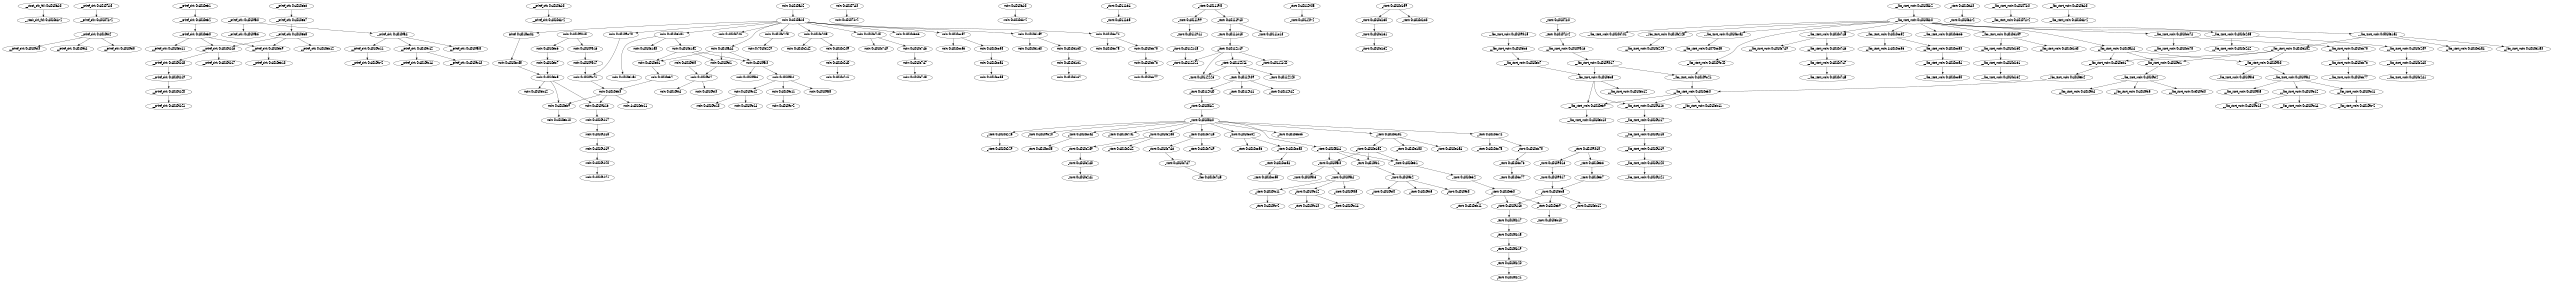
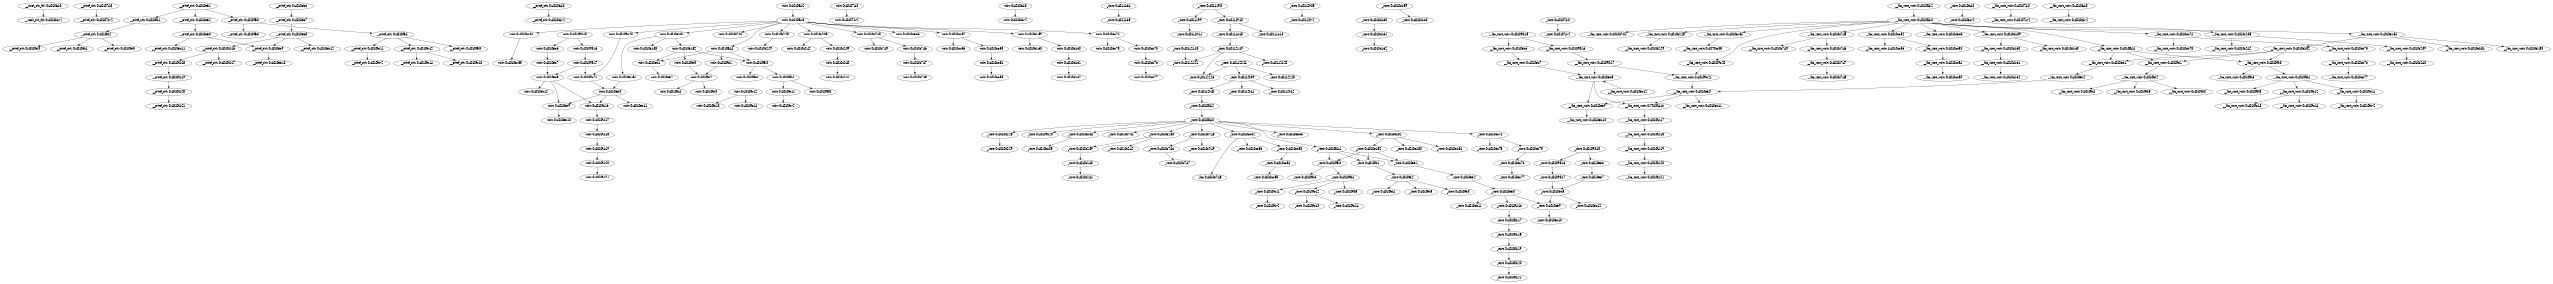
  strict digraph {
    fontname=Lato
    node [fontname=Lato]
    edge [fontname=Lato]
    n1 [label="__stack_chk_fail: 0x401064:3"]
    n2 [label="__stack_chk_fail: 0x401064:-2"]
    n3 [label="__printf_chk: 0x401074:3"]
    n4 [label="__printf_chk: 0x401074:-2"]
+   n5 [label="__printf_chk: 0x4010fd:1"]
    n6 [label="__printf_chk: 0x4010fd:2"]
    n7 [label="__printf_chk: 0x4010fd:3"]
    n8 [label="__printf_chk: 0x4010fd:4"]
    n9 [label="__printf_chk: 0x4010fd:5"]
    n10 [label="__printf_chk: 0x401064:3"]
    n11 [label="__printf_chk: 0x401064:-2"]
    n12 [label="__printf_chk: 0x4010e6:1"]
    n13 [label="__printf_chk: 0x4010e6:2"]
    n14 [label="__printf_chk: 0x4010f8:3"]
    n15 [label="__printf_chk: 0x4010e6:3"]
    n16 [label="__printf_chk: 0x4010f8:4"]
    n17 [label="__printf_chk: 0x4010f8:6"]
    n18 [label="__printf_chk: 0x4010eb:9"]
    n19 [label="__printf_chk: 0x4010eb:11"]
    n20 [label="__printf_chk: 0x4010f4:16"]
    n21 [label="__printf_chk: 0x4010f8:8"]
    n22 [label="__printf_chk: 0x4010fc:11"]
    n23 [label="__printf_chk: 0x4010fc:12"]
    n24 [label="__printf_chk: 0x4010eb:13"]
    n25 [label="__printf_chk: 0x4010f4:17"]
    n26 [label="__printf_chk: 0x4010f4:18"]
    n27 [label="__printf_chk: 0x4010eb:6"]
    n28 [label="__printf_chk: 0x4010eb:7"]
    n29 [label="__printf_chk: 0x4010eb:8"]
    n30 [label="__printf_chk: 0x4010eb:12"]
    n31 [label="__printf_chk: 0x4010f4:19"]
    n32 [label="__printf_chk: 0x4010f4:20"]
    n33 [label="__printf_chk: 0x4010f4:21"]
    n34 [label="__printf_chk: 0x4010fc:-2"]
    n35 [label="__printf_chk: 0x4010fc:13"]
    n36 [label="__printf_chk: 0x4010fc:14"]
    n37 [label="main: 0x401084:2"]
    n38 [label="main: 0x401084:3"]
    n39 [label="main: 0x401084:4"]
    n40 [label="main: 0x40109c:20"]
    n41 [label="main: 0x4010b2:28"]
    n42 [label="main: 0x4010b7:31"]
-   n43 [label="printf: 0x4010ba:34"]
+   n43 [label="main: 0x4010ba:34"]
    n44 [label="main: 0x4010c2:38"]
    n45 [label="main: 0x4010c7:45"]
    n46 [label="main: 0x4010cc:52"]
    n47 [label="main: 0x4010d1:59"]
    n48 [label="main: 0x4010d6:66"]
    n49 [label="main: 0x4010dc:74"]
    n50 [label="main: 0x4010e1:81"]
    n51 [label="main: 0x4010e6:1"]
    n52 [label="main: 0x4010f8:3"]
    n53 [label="main: 0x4010fd:1"]
    n54 [label="main: 0x40109c:21"]
-   n55 [label="main: 0x7010b2:29"]
+   n55 [label="main: 0x4010b2:29"]
    n56 [label="main: 0x4010ba:35"]
    n57 [label="main: 0x4010c2:39"]
    n58 [label="main: 0x4010c2:42"]
    n59 [label="main: 0x4010c7:46"]
    n60 [label="main: 0x4010c7:49"]
    n61 [label="main: 0x4010cc:53"]
    n62 [label="main: 0x4010cc:56"]
    n63 [label="main: 0x4010d1:60"]
    n64 [label="main: 0x4010d1:63"]
    n65 [label="main: 0x4010dc:75"]
    n66 [label="main: 0x4010dc:78"]
    n67 [label="main: 0x4010e1:82"]
    n68 [label="main: 0x4010e1:83"]
    n69 [label="main: 0x4010e1:84"]
    n70 [label="main: 0x4010e6:2"]
    n71 [label="main: 0x4010f8:4"]
    n72 [label="main: 0x4010f8:6"]
    n73 [label="main: 0x4010fd:2"]
    n74 [label="main: 0x4010e6:3"]
    n75 [label="main: 0x4010c2:40"]
    n76 [label="main: 0x4010c7:47"]
    n77 [label="main: 0x4010cc:54"]
    n78 [label="main: 0x4010d1:61"]
    n79 [label="main: 0x4010dc:76"]
    n80 [label="main: 0x4010f8:8"]
    n81 [label="main: 0x4010fc:11"]
    n82 [label="main: 0x4010fc:12"]
    n83 [label="main: 0x4010fd:3"]
    n84 [label="main: 0x4010fd:4"]
    n85 [label="main: 0x401093:15"]
    n86 [label="main: 0x401093:16"]
    n87 [label="main: 0x4010eb:6"]
    n88 [label="main: 0x401093:17"]
    n89 [label="main: 0x4010eb:7"]
    n90 [label="main: 0x4010eb:8"]
    n91 [label="main: 0x4010eb:9"]
    n92 [label="main: 0x4010f4:16"]
    n93 [label="main: 0x4010eb:12"]
-   n94 [label="main: 4x4010eb:11"]
+   n94 [label="main: 0x4010eb:11"]
    n95 [label="main: 0x4010eb:13"]
    n96 [label="main: 0x4010f4:17"]
    n97 [label="main: 0x4010c2:41"]
    n98 [label="main: 0x4010c7:48"]
    n99 [label="main: 0x4010cc:55"]
    n100 [label="main: 0x4010d1:62"]
    n101 [label="main: 0x4010dc:77"]
    n102 [label="main: 0x401074:3"]
    n103 [label="main: 0x401074:-2"]
    n104 [label="main: 0x4010f4:18"]
    n105 [label="main: 0x4010f4:19"]
    n106 [label="main: 0x4010f4:20"]
    n107 [label="main: 0x4010f4:21"]
    n108 [label="main: 0x4010fc:-2"]
    n109 [label="main: 0x4010fc:13"]
    n110 [label="main: 0x4010fc:14"]
    n111 [label="main: 0x4010fd:5"]
    n112 [label="main: 0x401064:3"]
    n113 [label="main: 0x401064:-2"]
    n114 [label="_start: 0x401116:4"]
    n115 [label="_start: 0x401116:5"]
    n116 [label="_start: 0x401119:8"]
    n117 [label="_start: 0x401119:9"]
    n118 [label="_start: 0x401119:10"]
    n119 [label="_start: 0x401119:11"]
    n120 [label="_start: 0x40111a:13"]
    n121 [label="_start: 0x40111d:15"]
    n122 [label="_start: 0x401121:19"]
    n123 [label="_start: 0x401121:20"]
    n124 [label="_start: 0x401121:21"]
    n125 [label="_start: 0x401122:24"]
    n126 [label="_start: 0x401122:26"]
    n127 [label="_start: 0x401122:25"]
    n128 [label="_start: 0x40112f:39"]
    n129 [label="_start: 0x40112f:40"]
    n130 [label="_start: 0x40112f:41"]
    n131 [label="_start: 0x40112f:42"]
    n132 [label="_start: 0x401121:18"]
    n133 [label="_start: 0x401084:2"]
    n134 [label="_start: 0x401084:3"]
    n135 [label="_start: 0x401084:4"]
    n136 [label="_start: 0x40109c:20"]
    n137 [label="_start: 0x4010b2:28"]
    n138 [label="_start: 0x4010b7:31"]
    n139 [label="_start: 0x4010ba:34"]
    n140 [label="_start: 0x4010c2:38"]
    n141 [label="_start: 0x4010c7:45"]
    n142 [label="_start: 0x4010cc:52"]
    n143 [label="_start: 0x4010d6:66"]
    n144 [label="_start: 0x4010dc:74"]
    n145 [label="_start: 0x4010e1:81"]
    n146 [label="_start: 0x40112f:38"]
    n147 [label="_start: 0x40112f:-2"]
    n148 [label="_start: 0x4010e6:1"]
    n149 [label="_start: 0x4010f8:3"]
    n150 [label="_start: 0x4010fd:1"]
    n151 [label="_start: 0x4010b2:29"]
    n152 [label="_start: 0x4010ba:35"]
    n153 [label="_start: 0x4010c2:39"]
    n154 [label="_start: 0x4010c2:42"]
    n155 [label="_start: 0x4010c7:46"]
    n156 [label="_start: 0x4010c7:49"]
    n157 [label="_start: 0x4010cc:53"]
    n158 [label="_start: 0x4010cc:56"]
    n159 [label="_start: 0x4010d1:59"]
    n160 [label="_start: 0x4010d1:60"]
    n161 [label="_start: 0x4010d1:63"]
    n162 [label="_start: 0x4010dc:75"]
    n163 [label="_start: 0x4010dc:78"]
    n164 [label="_start: 0x4010e1:82"]
    n165 [label="_start: 0x4010e1:83"]
    n166 [label="_start: 0x4010e1:84"]
    n167 [label="_start: 0x4010e6:2"]
    n168 [label="_start: 0x4010f8:4"]
    n169 [label="_start: 0x4010f8:6"]
    n170 [label="_start: 0x4010fd:2"]
    n171 [label="_start: 0x4010c2:40"]
    n172 [label="_start: 0x4010c7:47"]
    n173 [label="_start: 0x4010cc:54"]
    n174 [label="_start: 0x4010d1:61"]
    n175 [label="_start: 0x4010dc:76"]
    n176 [label="_start: 0x4010e6:3"]
    n177 [label="_start: 0x4010f8:8"]
    n178 [label="_start: 0x4010fc:11"]
    n179 [label="_start: 0x4010fc:12"]
    n180 [label="_start: 0x4010fd:3"]
-   n181 [label="_start: 0x4010fd:0"]
+   n181 [label="_start: 0x4010fd:4"]
    n182 [label="_start: 0x4010fd:5"]
    n183 [label="_start: 0x401093:15"]
    n184 [label="_start: 0x401093:16"]
    n185 [label="_start: 0x4010eb:6"]
    n186 [label="_start: 0x401093:17"]
    n187 [label="_start: 0x4010eb:7"]
    n188 [label="_start: 0x4010eb:8"]
    n189 [label="_start: 0x4010eb:9"]
    n190 [label="_start: 0x4010f4:16"]
    n191 [label="_start: 0x4010eb:12"]
    n192 [label="_start: 0x4010eb:13"]
    n193 [label="_start: 0x4010f4:17"]
    n194 [label="_start: 0x4010c2:41"]
    n195 [label="_libc: 0x4010c7:48"]
    n196 [label="_start: 0x4010cc:55"]
    n197 [label="_start: 0x4010d1:62"]
    n198 [label="_start: 0x4010dc:77"]
    n199 [label="_start: 0x401074:3"]
    n200 [label="_start: 0x401074:-2"]
    n201 [label="_start: 0x4010eb:11"]
    n202 [label="_start: 0x4010f4:18"]
    n203 [label="_start: 0x4010f4:19"]
    n204 [label="_start: 0x4010f4:20"]
    n205 [label="_start: 0x4010f4:21"]
    n206 [label="_start: 0x4010fc:-2"]
    n207 [label="_start: 0x4010fc:13"]
    n208 [label="_start: 0x4010fc:14"]
    n209 [label="_start: 0x401064:3"]
    n210 [label="_start: 0x401064:-2"]
    n211 [label="__libc_start_main: 0x401084:2"]
    n212 [label="__libc_start_main: 0x401084:3"]
    n213 [label="__libc_start_main: 0x401084:4"]
    n214 [label="__libc_start_main: 0x40109c:20"]
    n215 [label="__libc_start_main: 0x4010b2:28"]
    n216 [label="__libc_start_main: 0x4010b7:31"]
    n217 [label="__libc_start_main: 0x4010ba:34"]
    n218 [label="__libc_start_main: 0x4010c2:38"]
    n219 [label="__libc_start_main: 0x4010c7:45"]
    n220 [label="__libc_start_main: 0x4010cc:52"]
    n221 [label="__libc_start_main: 0x4010d1:59"]
    n222 [label="__libc_start_main: 0x4010d6:66"]
    n223 [label="__libc_start_main: 0x4010dc:74"]
-   n224 [label="__libc_start_main: 0x5010e1:81"]
+   n224 [label="__libc_start_main: 0x4010e1:81"]
    n225 [label="__libc_start_main: 0x4010e6:1"]
    n226 [label="__libc_start_main: 0x4010f8:3"]
    n227 [label="__libc_start_main: 0x4010fd:1"]
    n228 [label="__libc_start_main: 0x40109c:21"]
    n229 [label="__libc_start_main: 0x4010b2:29"]
    n230 [label="__libc_start_main: 0x4070ba:35"]
    n231 [label="__libc_start_main: 0x4010c2:39"]
    n232 [label="__libc_start_main: 0x4010c2:42"]
    n233 [label="__libc_start_main: 0x4010c7:46"]
    n234 [label="__libc_start_main: 0x4010c7:49"]
    n235 [label="__libc_start_main: 0x4010cc:53"]
    n236 [label="__libc_start_main: 4x4010cc:56"]
    n237 [label="__libc_start_main: 0x4010d1:60"]
    n238 [label="__libc_start_main: 0x4010d1:63"]
    n239 [label="__libc_start_main: 0x4010dc:75"]
    n240 [label="__libc_start_main: 0x4010dc:78"]
    n241 [label="__libc_start_main: 0x4010e1:82"]
    n242 [label="__libc_start_main: 0x4010e1:83"]
    n243 [label="__libc_start_main: 0x4010e1:84"]
    n244 [label="__libc_start_main: 0x4010e6:2"]
    n245 [label="__libc_start_main: 0x4010f8:4"]
    n246 [label="__libc_start_main: 0x4010f8:6"]
    n247 [label="__libc_start_main: 0x4010fd:2"]
    n248 [label="__libc_start_main: 0x4010e6:3"]
    n249 [label="__libc_start_main: 0x4010c2:40"]
    n250 [label="__libc_start_main: 0x4010c7:47"]
    n251 [label="__libc_start_main: 0x4010cc:54"]
    n252 [label="__libc_start_main: 0x4010d1:61"]
    n253 [label="__libc_start_main: 0x4010dc:76"]
    n254 [label="__libc_start_main: 0x4010f8:8"]
    n255 [label="__libc_start_main: 0x4010fc:11"]
    n256 [label="__libc_start_main: 0x4010fc:12"]
-   n257 [label="__libc_start_main: 0x6010fd:3"]
+   n257 [label="__libc_start_main: 0x4010fd:3"]
    n258 [label="__libc_start_main: 0x4010fd:4"]
    n259 [label="__libc_start_main: 0x4010fd:5"]
    n260 [label="__libc_start_main: 0x401093:15"]
    n261 [label="__libc_start_main: 0x401093:16"]
    n262 [label="__libc_start_main: 0x4010eb:6"]
    n263 [label="__libc_start_main: 0x401093:17"]
    n264 [label="__libc_start_main: 0x4010eb:7"]
    n265 [label="__libc_start_main: 0x4010eb:8"]
    n266 [label="__libc_start_main: 0x4010eb:9"]
-   n267 [label="__libc_start_main: 0x4010f4:16"]
+   n267 [label="__libc_start_main: 0x7010f4:16"]
    n268 [label="__libc_start_main: 0x4010eb:12"]
    n269 [label="__libc_start_main: 0x4010eb:11"]
    n270 [label="__libc_start_main: 0x4010eb:13"]
    n271 [label="__libc_start_main: 0x4010f4:17"]
-   n272 [label="__libc_start_main: 0x4010c2:41"]
    n273 [label="__libc_start_main: 0x4010c7:48"]
    n274 [label="__libc_start_main: 0x4010cc:55"]
    n275 [label="__libc_start_main: 0x4010d1:62"]
    n276 [label="__libc_start_main: 0x4010dc:77"]
    n277 [label="__libc_start_main: 0x401074:3"]
    n278 [label="__libc_start_main: 0x401074:-2"]
    n279 [label="__libc_start_main: 0x4010f4:18"]
    n280 [label="__libc_start_main: 0x4010f4:19"]
    n281 [label="__libc_start_main: 0x4010f4:20"]
    n282 [label="__libc_start_main: 0x4010f4:21"]
    n283 [label="__libc_start_main: 0x4010fc:-2"]
    n284 [label="__libc_start_main: 0x4010fc:13"]
    n285 [label="__libc_start_main: 0x4010fc:14"]
    n286 [label="__libc_start_main: 0x401064:3"]
    n287 [label="__libc_start_main: 0x401064:-2"]
    n1 -> n2
    n3 -> n4
+   n5 -> n6
    n6 -> n7
    n6 -> n8
    n6 -> n9
    n10 -> n11
+   n12 -> n5
    n12 -> n13
+   n12 -> n14
    n13 -> n15
    n14 -> n16
    n14 -> n17
    n15 -> n18
    n15 -> n19
-   n15 -> n20
    n16 -> n21
    n16 -> n22
    n16 -> n23
    n18 -> n24
    n20 -> n25
    n20 -> n26
    n22 -> n34
    n23 -> n35
    n23 -> n36
    n26 -> n31
    n27 -> n28
    n28 -> n29
    n29 -> n18
    n29 -> n20
    n29 -> n30
    n31 -> n32
    n32 -> n33
    n37 -> n38
    n38 -> n39
    n38 -> n40
    n38 -> n41
    n38 -> n42
    n38 -> n43
    n38 -> n44
    n38 -> n45
    n38 -> n46
    n38 -> n47
    n38 -> n48
    n38 -> n49
    n38 -> n50
    n39 -> n51
    n39 -> n52
    n39 -> n53
    n40 -> n54
    n41 -> n55
    n43 -> n56
    n44 -> n57
    n44 -> n58
    n45 -> n59
    n45 -> n60
    n46 -> n61
    n46 -> n62
    n47 -> n63
    n47 -> n64
    n49 -> n65
    n49 -> n66
    n50 -> n67
    n50 -> n68
    n50 -> n69
    n51 -> n70
    n52 -> n71
    n52 -> n72
    n53 -> n73
    n54 -> n74
    n57 -> n75
    n59 -> n76
    n61 -> n77
    n63 -> n78
    n65 -> n79
    n67 -> n51
    n67 -> n52
-   n67 -> n53
-   n70 -> n74
+   n67 -> n111
+   n69 -> n74
    n71 -> n80
    n71 -> n81
-   n71 -> n82
    n73 -> n83
    n73 -> n84
    n74 -> n91
    n74 -> n92
    n74 -> n94
    n75 -> n97
    n76 -> n98
    n77 -> n99
    n78 -> n100
    n79 -> n101
    n81 -> n108
    n82 -> n109
    n82 -> n110
    n85 -> n86
    n85 -> n87
    n86 -> n88
    n87 -> n89
    n88 -> n54
-   n56 -> n90
+   n88 -> n90
    n89 -> n90
    n90 -> n91
    n90 -> n92
    n90 -> n93
    n91 -> n95
    n92 -> n96
    n96 -> n104
    n102 -> n103
    n104 -> n105
    n105 -> n106
    n106 -> n107
    n111 -> n73
    n112 -> n113
    n114 -> n115
    n116 -> n117
    n116 -> n118
    n117 -> n119
    n118 -> n120
    n118 -> n121
    n121 -> n122
    n122 -> n123
    n122 -> n124
-   n122 -> n125
    n122 -> n126
    n125 -> n126
    n125 -> n127
    n125 -> n128
    n128 -> n129
    n128 -> n130
    n128 -> n131
    n129 -> n133
    n132 -> n124
    n133 -> n134
    n134 -> n135
    n134 -> n136
    n134 -> n137
    n134 -> n138
    n134 -> n139
    n134 -> n140
    n134 -> n141
    n134 -> n142
    n134 -> n143
    n134 -> n144
    n134 -> n145
    n135 -> n148
    n135 -> n149
    n135 -> n150
    n137 -> n151
    n139 -> n152
    n140 -> n153
    n140 -> n154
    n141 -> n155
    n141 -> n156
    n142 -> n157
    n142 -> n158
    n144 -> n162
    n144 -> n163
    n145 -> n164
    n145 -> n165
    n145 -> n166
    n146 -> n147
    n148 -> n167
    n149 -> n168
    n149 -> n169
    n150 -> n170
    n153 -> n171
    n155 -> n172
    n157 -> n173
-   n159 -> n160
    n159 -> n161
    n160 -> n174
    n162 -> n175
    n164 -> n148
    n164 -> n149
    n164 -> n150
    n167 -> n176
    n168 -> n177
    n168 -> n178
    n168 -> n179
    n170 -> n180
    n170 -> n181
    n170 -> n182
    n171 -> n194
-   n172 -> n195
+   n142 -> n195
    n173 -> n196
    n174 -> n197
    n175 -> n198
    n176 -> n189
    n176 -> n190
    n176 -> n201
    n178 -> n206
    n179 -> n207
    n179 -> n208
    n183 -> n184
    n183 -> n185
    n184 -> n186
    n185 -> n187
    n186 -> n188
    n187 -> n188
    n188 -> n189
-   n188 -> n190
    n188 -> n191
    n189 -> n192
    n190 -> n193
    n193 -> n202
    n199 -> n200
    n202 -> n203
    n203 -> n204
    n204 -> n205
    n209 -> n210
    n211 -> n212
    n212 -> n213
    n212 -> n214
    n212 -> n215
    n212 -> n216
    n212 -> n217
    n212 -> n218
    n212 -> n219
    n212 -> n220
    n212 -> n221
    n212 -> n222
    n212 -> n223
    n212 -> n224
    n213 -> n225
    n213 -> n226
    n213 -> n227
    n214 -> n228
    n215 -> n229
    n217 -> n230
    n218 -> n231
    n218 -> n232
    n219 -> n233
    n219 -> n234
    n220 -> n235
    n220 -> n236
    n221 -> n237
    n221 -> n238
    n223 -> n239
    n223 -> n240
    n224 -> n241
    n224 -> n242
    n224 -> n243
    n225 -> n244
    n226 -> n245
    n226 -> n246
    n227 -> n247
    n228 -> n248
    n231 -> n249
    n233 -> n250
    n235 -> n251
    n237 -> n252
    n239 -> n253
    n241 -> n225
    n241 -> n226
    n241 -> n227
    n244 -> n248
    n245 -> n254
    n245 -> n255
    n245 -> n256
    n247 -> n257
    n247 -> n258
    n247 -> n259
    n248 -> n266
    n248 -> n267
    n248 -> n269
-   n249 -> n272
    n250 -> n273
    n251 -> n274
    n252 -> n275
    n253 -> n276
    n255 -> n283
    n256 -> n284
    n256 -> n285
-   n200 -> n261
+   n260 -> n261
    n260 -> n262
    n261 -> n263
    n262 -> n264
    n263 -> n228
    n263 -> n265
    n264 -> n265
    n265 -> n266
    n265 -> n267
-   n265 -> n268
+   n268 -> n265
    n266 -> n270
    n267 -> n271
    n271 -> n279
    n277 -> n278
    n279 -> n280
    n280 -> n281
    n281 -> n282
    n286 -> n287
  }
